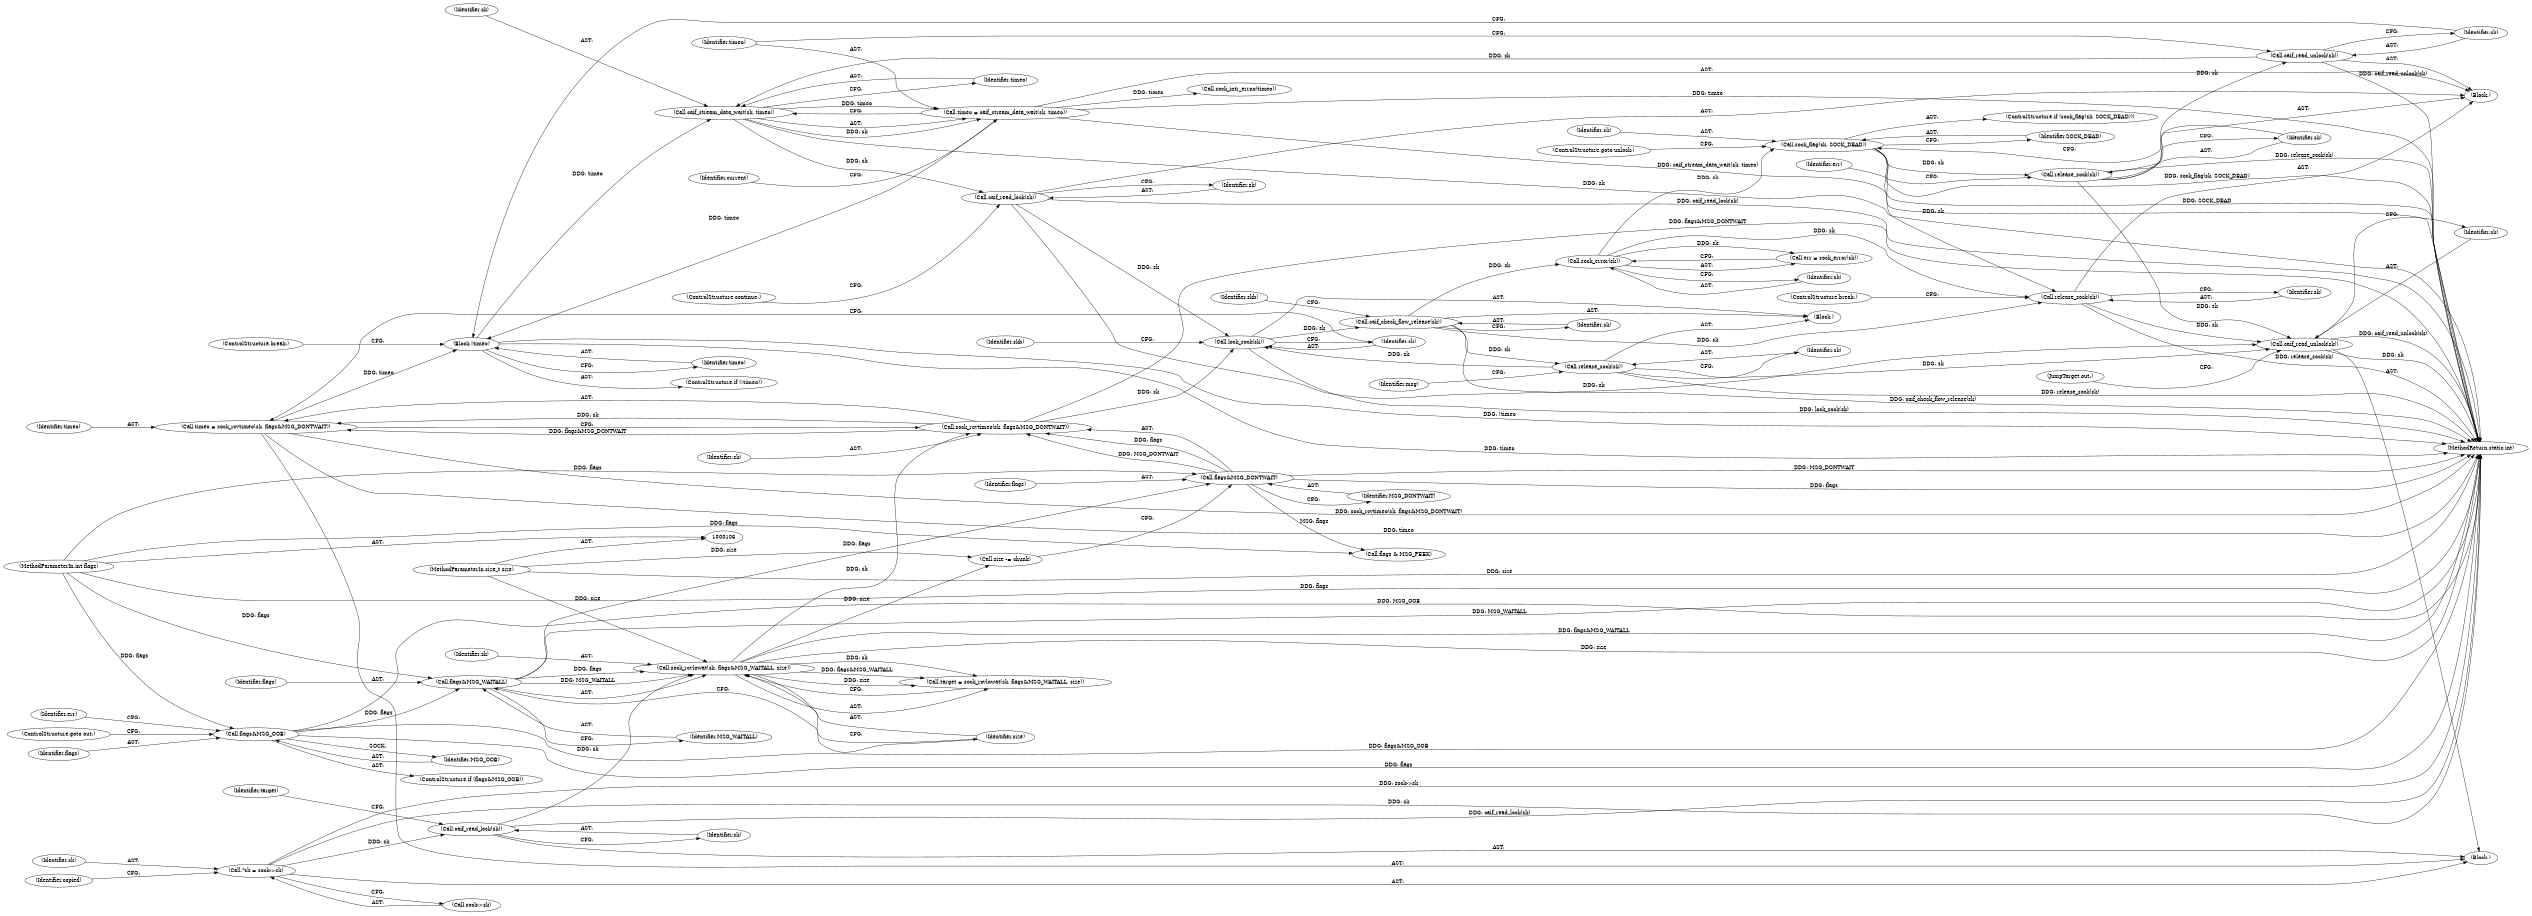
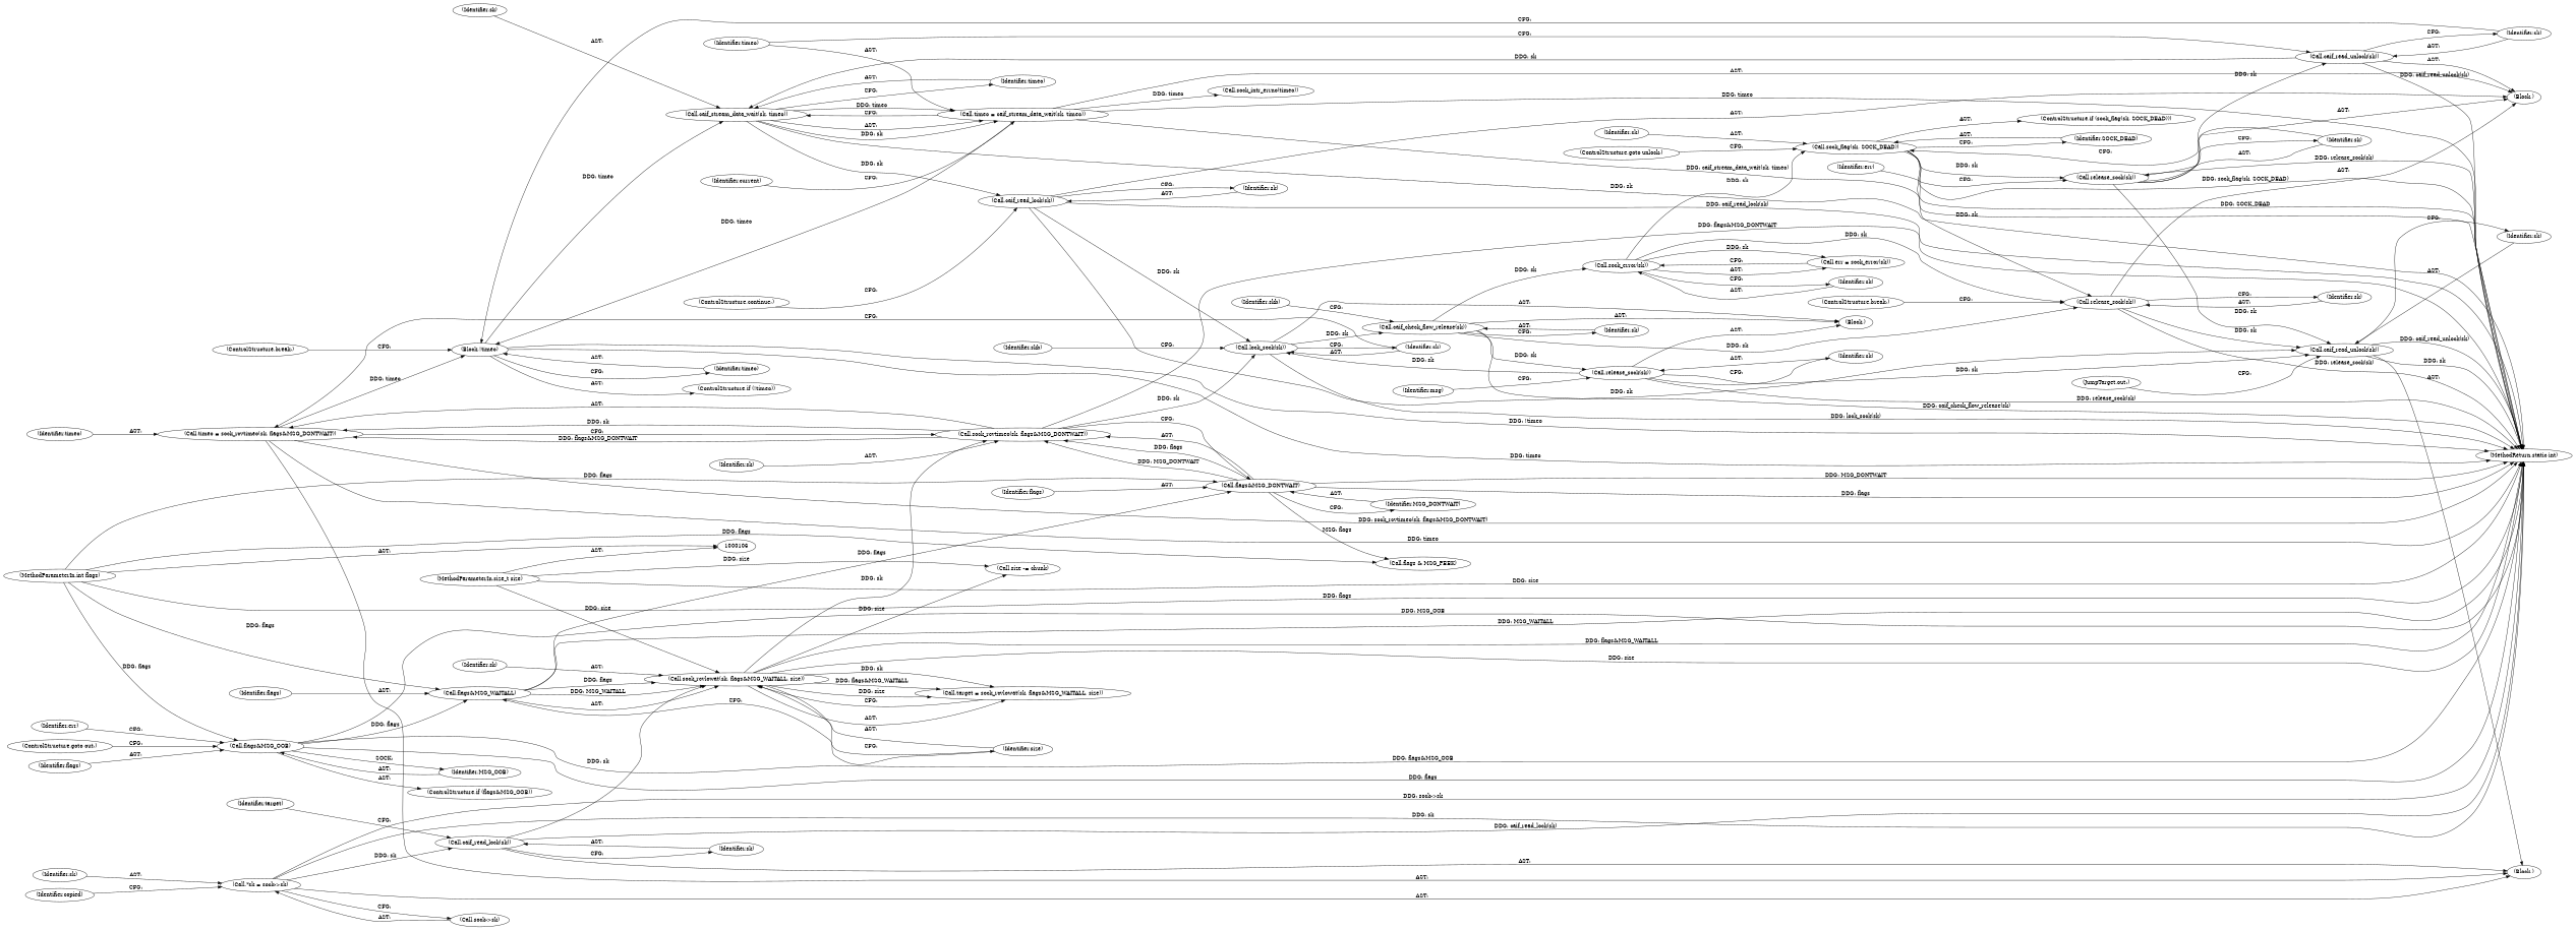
  digraph {
    rankdir=LR
    n1 [label="(Call,caif_read_unlock(sk))"]
    n2 [label="(Block,)"]
    n3 [label="(MethodReturn,static int)"]
    n4 [label="(Identifier,sk)"]
    n5 [label="(Call,release_sock(sk))"]
    n6 [label="(Call,lock_sock(sk))"]
    n7 [label="(Block,)"]
    n8 [label="(Identifier,sk)"]
    n9 [label="(Call,caif_check_flow_release(sk))"]
    n10 [label="(Identifier,sk)"]
    n11 [label="(Call,sock_error(sk))"]
    n12 [label="(Call,release_sock(sk))"]
    n13 [label="(Identifier,sk)"]
    n14 [label="(Call,sock_flag(sk, SOCK_DEAD))"]
    n15 [label="(Call,err = sock_error(sk))"]
    n16 [label="(Identifier,sk)"]
    n17 [label="(Block,)"]
    n18 [label="(Identifier,sk)"]
    n19 [label="(Call,timeo = sock_rcvtimeo(sk, flags&MSG_DONTWAIT))"]
    n20 [label="(Call,caif_read_lock(sk))"]
    n21 [label="(Identifier,sk)"]
    n22 [label="(Call,caif_stream_data_wait(sk, timeo))"]
    n23 [label="(Call,timeo = caif_stream_data_wait(sk, timeo))"]
    n24 [label="(Identifier,timeo)"]
    n25 [label="(Block,!timeo)"]
    n26 [label="(Call,sock_intr_errno(timeo))"]
    n27 [label="(Call,caif_read_unlock(sk))"]
    n28 [label="(Identifier,sk)"]
    n29 [label="(Call,release_sock(sk))"]
    n30 [label="(Identifier,sk)"]
    n31 [label="(Identifier,SOCK_DEAD)"]
    n32 [label="(ControlStructure,if (sock_flag(sk, SOCK_DEAD)))"]
    n33 [label="(ControlStructure,if (!timeo))"]
    n34 [label="(Identifier,timeo)"]
    n35 [label="(Call,sock_rcvtimeo(sk, flags&MSG_DONTWAIT))"]
    n36 [label="(Call,flags&MSG_DONTWAIT)"]
    n37 [label="(Call,flags & MSG_PEEK)"]
    n38 [label="(Identifier,MSG_DONTWAIT)"]
    n39 [label="(Call,sock_rcvlowat(sk, flags&MSG_WAITALL, size))"]
    n40 [label="(Call,target = sock_rcvlowat(sk, flags&MSG_WAITALL, size))"]
    n41 [label="(Call,size -= chunk)"]
    n42 [label="(Identifier,size)"]
    n43 [label="(Call,flags&MSG_WAITALL)"]
    n44 [label="(Call,caif_read_lock(sk))"]
    n45 [label="(Identifier,sk)"]
    n46 [label="(Call,*sk = sock->sk)"]
    n47 [label="(Call,sock->sk)"]
-   n48 [label="(Identifier,MSG_WAITALL)"]
    n49 [label="(Call,flags&MSG_OOB)"]
    n50 [label="(Identifier,MSG_OOB)"]
    n51 [label="(ControlStructure,if (flags&MSG_OOB))"]
    n52 [label="(MethodParameterIn,int flags)"]
    1000106
    n54 [label="(MethodParameterIn,size_t size)"]
    n55 [label="(Identifier,flags)"]
    n56 [label="(Identifier,sk)"]
    n57 [label="(Identifier,skb)"]
    n58 [label="(Identifier,msg)"]
    n59 [label="(Identifier,sk)"]
    n60 [label="(ControlStructure,break;)"]
    n61 [label="(Identifier,current)"]
    n62 [label="(JumpTarget,out:)"]
    n63 [label="(Identifier,copied)"]
    n64 [label="(Identifier,sk)"]
    n65 [label="(Identifier,err)"]
    n66 [label="(ControlStructure,goto out;)"]
    n67 [label="(Identifier,skb)"]
    n68 [label="(ControlStructure,break;)"]
    n69 [label="(Identifier,sk)"]
    n70 [label="(Identifier,sk)"]
    n71 [label="(Identifier,timeo)"]
    n72 [label="(ControlStructure,goto unlock;)"]
    n73 [label="(Identifier,timeo)"]
    n74 [label="(Identifier,flags)"]
    n75 [label="(Identifier,err)"]
    n76 [label="(Identifier,target)"]
    n77 [label="(ControlStructure,continue;)"]
    n78 [label="(Identifier,flags)"]
    n1 -> n2 [label="AST: "]
    n1 -> n3 [label="DDG: caif_read_unlock(sk)"]
    n1 -> n3 [label="DDG: sk"]
    n1 -> n4 [label="CFG: "]
    n4 -> n1 [label="AST: "]
    n5 -> n1 [label="DDG: sk"]
    n5 -> n3 [label="DDG: release_sock(sk)"]
    n5 -> n6 [label="DDG: sk"]
    n5 -> n7 [label="AST: "]
    n5 -> n8 [label="CFG: "]
    n6 -> n3 [label="DDG: lock_sock(sk)"]
    n6 -> n7 [label="AST: "]
    n6 -> n9 [label="DDG: sk"]
    n6 -> n10 [label="CFG: "]
    n8 -> n5 [label="AST: "]
    n9 -> n3 [label="DDG: caif_check_flow_release(sk)"]
    n9 -> n5 [label="DDG: sk"]
    n9 -> n7 [label="AST: "]
    n9 -> n11 [label="DDG: sk"]
    n9 -> n12 [label="DDG: sk"]
    n9 -> n13 [label="CFG: "]
    n10 -> n6 [label="AST: "]
    n10 -> n19 [label="CFG: "]
    n11 -> n12 [label="DDG: sk"]
    n11 -> n14 [label="DDG: sk"]
    n11 -> n15 [label="AST: "]
    n11 -> n15 [label="DDG: sk"]
    n11 -> n16 [label="CFG: "]
    n12 -> n1 [label="DDG: sk"]
    n12 -> n3 [label="DDG: release_sock(sk)"]
    n12 -> n17 [label="AST: "]
    n12 -> n18 [label="CFG: "]
    n13 -> n9 [label="AST: "]
    n14 -> n3 [label="DDG: sock_flag(sk, SOCK_DEAD)"]
    n14 -> n3 [label="DDG: SOCK_DEAD"]
    n14 -> n12 [label="DDG: sk"]
    n14 -> n29 [label="DDG: sk"]
    n14 -> n31 [label="CFG: "]
    n14 -> n32 [label="AST: "]
    n15 -> n11 [label="CFG: "]
    n16 -> n11 [label="AST: "]
    n18 -> n12 [label="AST: "]
    n19 -> n2 [label="AST: "]
    n19 -> n3 [label="DDG: timeo"]
    n19 -> n3 [label="DDG: sock_rcvtimeo(sk, flags&MSG_DONTWAIT)"]
    n19 -> n25 [label="DDG: timeo"]
    n19 -> n35 [label="CFG: "]
    n20 -> n1 [label="DDG: sk"]
    n20 -> n3 [label="DDG: caif_read_lock(sk)"]
    n20 -> n6 [label="DDG: sk"]
    n20 -> n17 [label="AST: "]
    n20 -> n21 [label="CFG: "]
    n21 -> n20 [label="AST: "]
    n22 -> n3 [label="DDG: sk"]
    n22 -> n20 [label="DDG: sk"]
    n22 -> n23 [label="AST: "]
    n22 -> n23 [label="DDG: sk"]
    n22 -> n23 [label="DDG: timeo"]
    n22 -> n24 [label="CFG: "]
    n23 -> n3 [label="DDG: caif_stream_data_wait(sk, timeo)"]
    n23 -> n3 [label="DDG: timeo"]
    n23 -> n17 [label="AST: "]
    n23 -> n22 [label="CFG: "]
    n23 -> n25 [label="DDG: timeo"]
    n23 -> n26 [label="DDG: timeo"]
    n24 -> n22 [label="AST: "]
    n25 -> n3 [label="DDG: timeo"]
    n25 -> n3 [label="DDG: !timeo"]
    n25 -> n22 [label="DDG: timeo"]
    n25 -> n33 [label="AST: "]
    n25 -> n34 [label="CFG: "]
    n27 -> n3 [label="DDG: caif_read_unlock(sk)"]
    n27 -> n17 [label="AST: "]
    n27 -> n22 [label="DDG: sk"]
    n27 -> n28 [label="CFG: "]
    n28 -> n25 [label="CFG: "]
    n28 -> n27 [label="AST: "]
    n29 -> n1 [label="DDG: sk"]
    n29 -> n3 [label="DDG: release_sock(sk)"]
    n29 -> n17 [label="AST: "]
    n29 -> n27 [label="DDG: sk"]
    n29 -> n30 [label="CFG: "]
    n30 -> n14 [label="CFG: "]
    n30 -> n29 [label="AST: "]
    n31 -> n14 [label="AST: "]
    n34 -> n25 [label="AST: "]
    n35 -> n3 [label="DDG: flags&MSG_DONTWAIT"]
    n35 -> n6 [label="DDG: sk"]
    n35 -> n19 [label="AST: "]
    n35 -> n19 [label="DDG: sk"]
    n35 -> n19 [label="DDG: flags&MSG_DONTWAIT"]
-   n41 -> n36 [label="CFG: "]
+   n35 -> n36 [label="CFG: "]
    n36 -> n3 [label="DDG: flags"]
    n36 -> n3 [label="DDG: MSG_DONTWAIT"]
    n36 -> n35 [label="AST: "]
    n36 -> n35 [label="DDG: flags"]
    n36 -> n35 [label="DDG: MSG_DONTWAIT"]
    n36 -> n37 [label="MSG: flags"]
    n36 -> n38 [label="CFG: "]
    n38 -> n36 [label="AST: "]
    n39 -> n3 [label="DDG: flags&MSG_WAITALL"]
    n39 -> n3 [label="DDG: size"]
    n39 -> n35 [label="DDG: sk"]
    n39 -> n40 [label="AST: "]
    n39 -> n40 [label="DDG: sk"]
    n39 -> n40 [label="DDG: flags&MSG_WAITALL"]
    n39 -> n40 [label="DDG: size"]
    n39 -> n41 [label="DDG: size"]
    n39 -> n42 [label="CFG: "]
    n40 -> n39 [label="CFG: "]
    n42 -> n39 [label="AST: "]
    n42 -> n43 [label="CFG: "]
    n43 -> n3 [label="DDG: MSG_WAITALL"]
    n43 -> n36 [label="DDG: flags"]
    n43 -> n39 [label="AST: "]
    n43 -> n39 [label="DDG: flags"]
    n43 -> n39 [label="DDG: MSG_WAITALL"]
-   n43 -> n48 [label="CFG: "]
    n44 -> n2 [label="AST: "]
    n44 -> n3 [label="DDG: caif_read_lock(sk)"]
    n44 -> n39 [label="DDG: sk"]
    n44 -> n45 [label="CFG: "]
    n45 -> n44 [label="AST: "]
    n46 -> n2 [label="AST: "]
    n46 -> n3 [label="DDG: sk"]
    n46 -> n3 [label="DDG: sock->sk"]
    n46 -> n44 [label="DDG: sk"]
    n46 -> n47 [label="CFG: "]
    n47 -> n46 [label="AST: "]
-   n48 -> n43 [label="AST: "]
    n49 -> n3 [label="DDG: flags&MSG_OOB"]
    n49 -> n3 [label="DDG: flags"]
    n49 -> n3 [label="DDG: MSG_OOB"]
    n49 -> n43 [label="DDG: flags"]
    n49 -> n50 [label="SOCK: "]
    n49 -> n51 [label="AST: "]
    n50 -> n49 [label="AST: "]
    n52 -> n3 [label="DDG: flags"]
    n52 -> n36 [label="DDG: flags"]
    n52 -> n37 [label="DDG: flags"]
    n52 -> n43 [label="DDG: flags"]
    n52 -> n49 [label="DDG: flags"]
    n52 -> 1000106 [label="AST: "]
    n54 -> n3 [label="DDG: size"]
    n54 -> n39 [label="DDG: size"]
    n54 -> n41 [label="DDG: size"]
    n54 -> 1000106 [label="AST: "]
    n55 -> n43 [label="AST: "]
    n56 -> n35 [label="AST: "]
    n57 -> n9 [label="CFG: "]
    n58 -> n5 [label="CFG: "]
    n59 -> n14 [label="AST: "]
    n60 -> n12 [label="CFG: "]
    n61 -> n23 [label="CFG: "]
    n62 -> n1 [label="CFG: "]
    n63 -> n46 [label="CFG: "]
    n64 -> n39 [label="AST: "]
    n65 -> n49 [label="CFG: "]
    n66 -> n49 [label="CFG: "]
    n67 -> n6 [label="CFG: "]
    n68 -> n25 [label="CFG: "]
    n69 -> n46 [label="AST: "]
    n70 -> n22 [label="AST: "]
    n71 -> n19 [label="AST: "]
    n72 -> n14 [label="CFG: "]
    n73 -> n23 [label="AST: "]
    n73 -> n27 [label="CFG: "]
    n74 -> n36 [label="AST: "]
    n75 -> n29 [label="CFG: "]
    n76 -> n44 [label="CFG: "]
    n77 -> n20 [label="CFG: "]
    n78 -> n49 [label="AST: "]
  }
